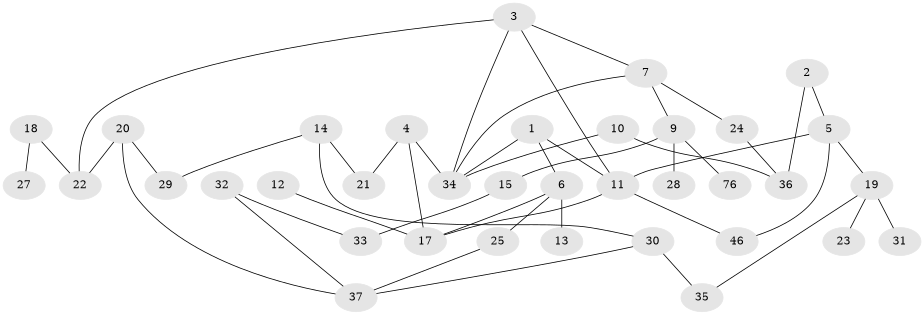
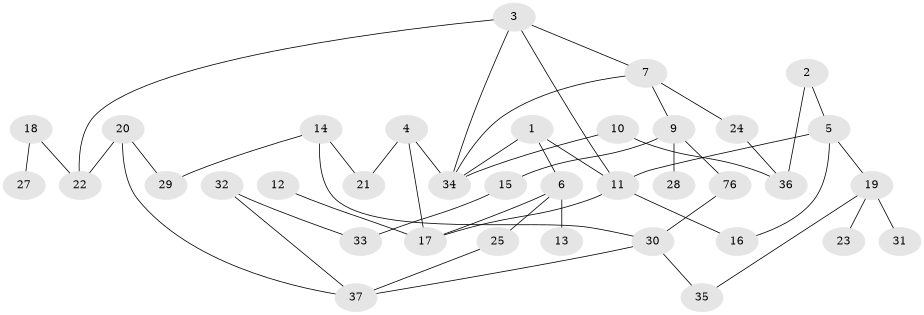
  graph {
    node [color=gray90 style=filled]
    edge [weight=1.0]
    1
    6
    11
    34
    17
    13
    25
    10
    36
-   16 [label=46]
+   16
    2
    5
    19
    3
    7
    22
    9
    24
    4
    21
    35
    23
    31
    37
    15
    n26 [label=76]
    28
    33
    30
    12
    14
    29
    18
    27
    20
    32
    1 -- 6
    1 -- 11
    1 -- 34
    6 -- 17
    6 -- 13
    6 -- 25
    11 -- 17
    11 -- 16
    25 -- 37
    10 -- 34
    10 -- 36
    2 -- 36
    2 -- 5
    5 -- 11
    5 -- 16
    5 -- 19
    19 -- 35
    19 -- 23
    19 -- 31
    3 -- 11
    3 -- 34
    3 -- 7
    3 -- 22
    7 -- 34
    7 -- 9
    7 -- 24
    9 -- 15
    9 -- n26
    9 -- 28
    24 -- 36
    4 -- 34
    4 -- 17
    4 -- 21
    15 -- 33
+   n26 -- 30
    30 -- 35
    30 -- 37
    12 -- 17
    14 -- 21
    14 -- 30
    14 -- 29
    18 -- 22
    18 -- 27
    20 -- 22
    20 -- 37
    20 -- 29
    32 -- 37
    32 -- 33
  }
